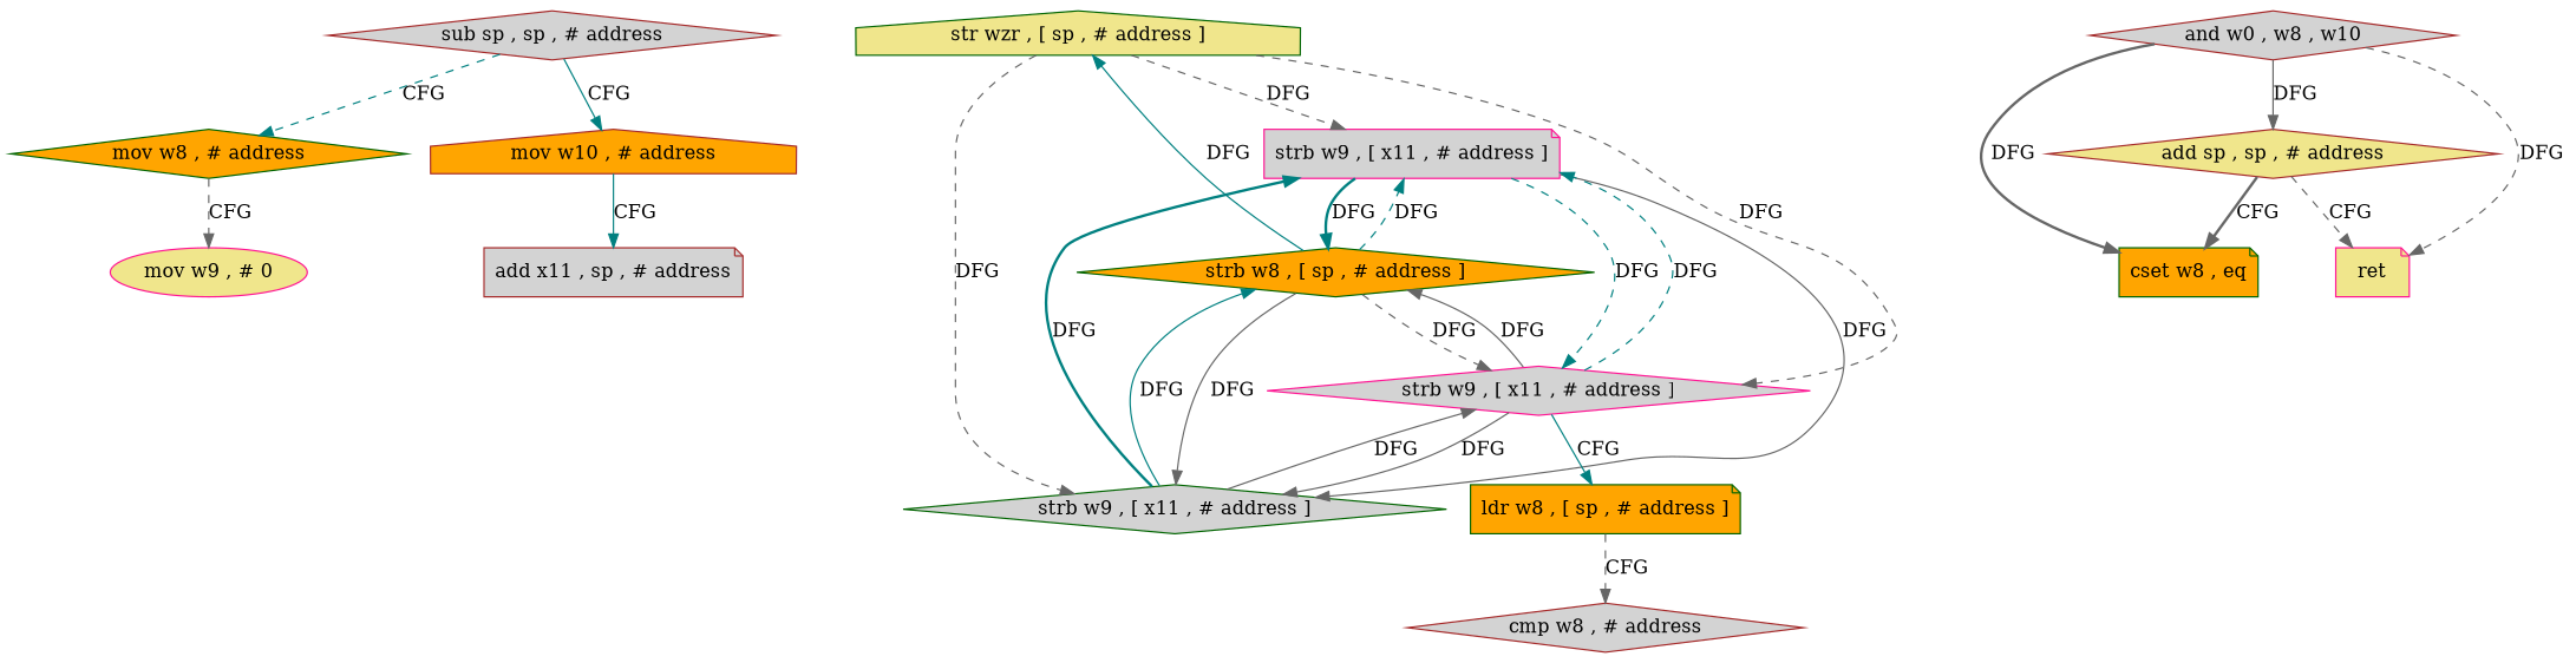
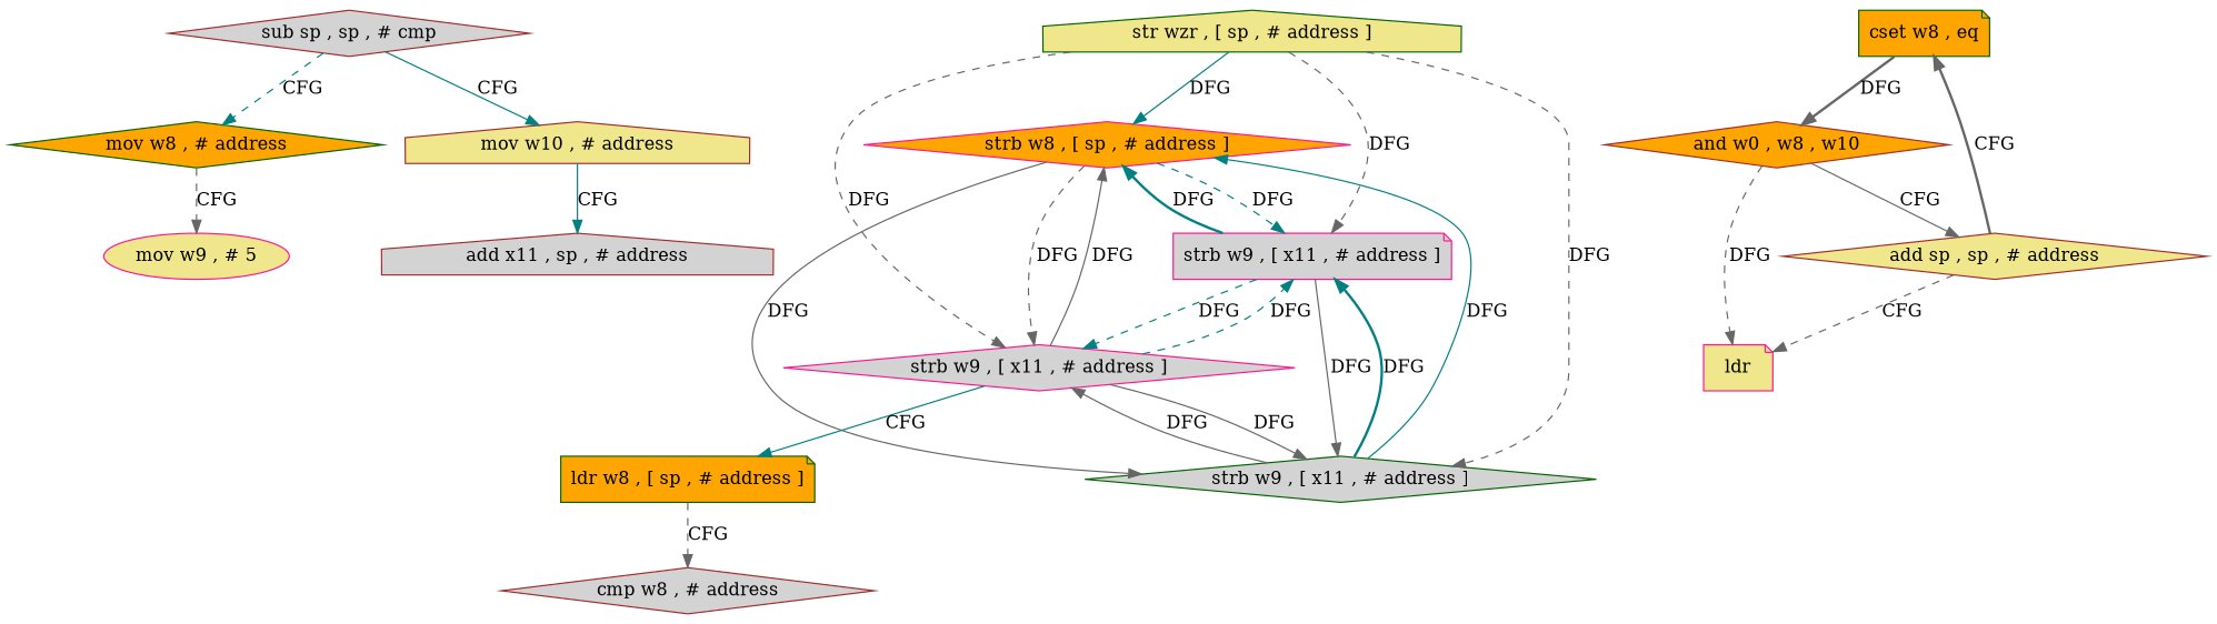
  digraph {
    node [color=brown fillcolor=lightgrey shape=diamond style=filled]
    edge [color=gray40 style=dashed]
-   n1 [label="sub sp , sp , # address"]
+   n1 [label="sub sp , sp , # cmp"]
    n2 [color=darkgreen fillcolor=orange label="mov w8 , # address"]
-   n3 [fillcolor=orange label="mov w10 , # address" shape=house]
-   n4 [color=deeppink fillcolor=khaki label="mov w9 , # 0" shape=ellipse]
-   n5 [label="add x11 , sp , # address" shape=note]
+   n3 [fillcolor=khaki label="mov w10 , # address" shape=house]
+   n4 [color=deeppink fillcolor=khaki label="mov w9 , # 5" shape=ellipse]
+   n5 [label="add x11 , sp , # address" shape=house]
    n6 [color=darkgreen fillcolor=khaki label="str wzr , [ sp , # address ]" shape=house]
-   n7 [color=darkgreen fillcolor=orange label="strb w8 , [ sp , # address ]"]
+   n7 [color=deeppink fillcolor=orange label="strb w8 , [ sp , # address ]"]
    n8 [color=deeppink label="strb w9 , [ x11 , # address ]" shape=note]
    n9 [color=darkgreen label="strb w9 , [ x11 , # address ]"]
    n10 [color=deeppink label="strb w9 , [ x11 , # address ]"]
    n11 [color=darkgreen fillcolor=orange label="ldr w8 , [ sp , # address ]" shape=note]
    n12 [label="cmp w8 , # address"]
    n13 [color=darkgreen fillcolor=orange label="cset w8 , eq" shape=note]
-   n14 [label="and w0 , w8 , w10"]
+   n14 [fillcolor=orange label="and w0 , w8 , w10"]
    n15 [fillcolor=khaki label="add sp , sp , # address"]
-   n16 [color=deeppink fillcolor=khaki label=ret shape=note]
+   n16 [color=deeppink fillcolor=khaki label=ldr shape=note]
    n1 -> n2 [color=teal label=CFG]
    n1 -> n3 [color=teal label=CFG style=solid]
    n2 -> n4 [label=CFG]
    n3 -> n5 [color=teal label=CFG style=solid]
-   n7 -> n6 [color=teal label=DFG style=solid]
+   n6 -> n7 [color=teal label=DFG style=solid]
    n6 -> n8 [label=DFG]
    n6 -> n9 [label=DFG]
    n6 -> n10 [label=DFG]
    n7 -> n8 [color=teal label=DFG]
    n7 -> n9 [label=DFG style=solid]
    n7 -> n10 [label=DFG]
    n8 -> n7 [color=teal label=DFG style=bold]
    n8 -> n9 [label=DFG style=solid]
    n8 -> n10 [color=teal label=DFG]
    n9 -> n7 [color=teal label=DFG style=solid]
    n9 -> n8 [color=teal label=DFG style=bold]
    n9 -> n10 [label=DFG style=solid]
    n10 -> n7 [label=DFG style=solid]
    n10 -> n8 [color=teal label=DFG]
    n10 -> n9 [label=DFG style=solid]
    n10 -> n11 [color=teal label=CFG style=solid]
    n11 -> n12 [label=CFG]
-   n14 -> n13 [label=DFG style=bold]
-   n14 -> n15 [label=DFG style=solid]
+   n13 -> n14 [label=DFG style=bold]
+   n14 -> n15 [label=CFG style=solid]
    n14 -> n16 [label=DFG]
    n15 -> n13 [label=CFG style=bold]
    n15 -> n16 [label=CFG]
  }
